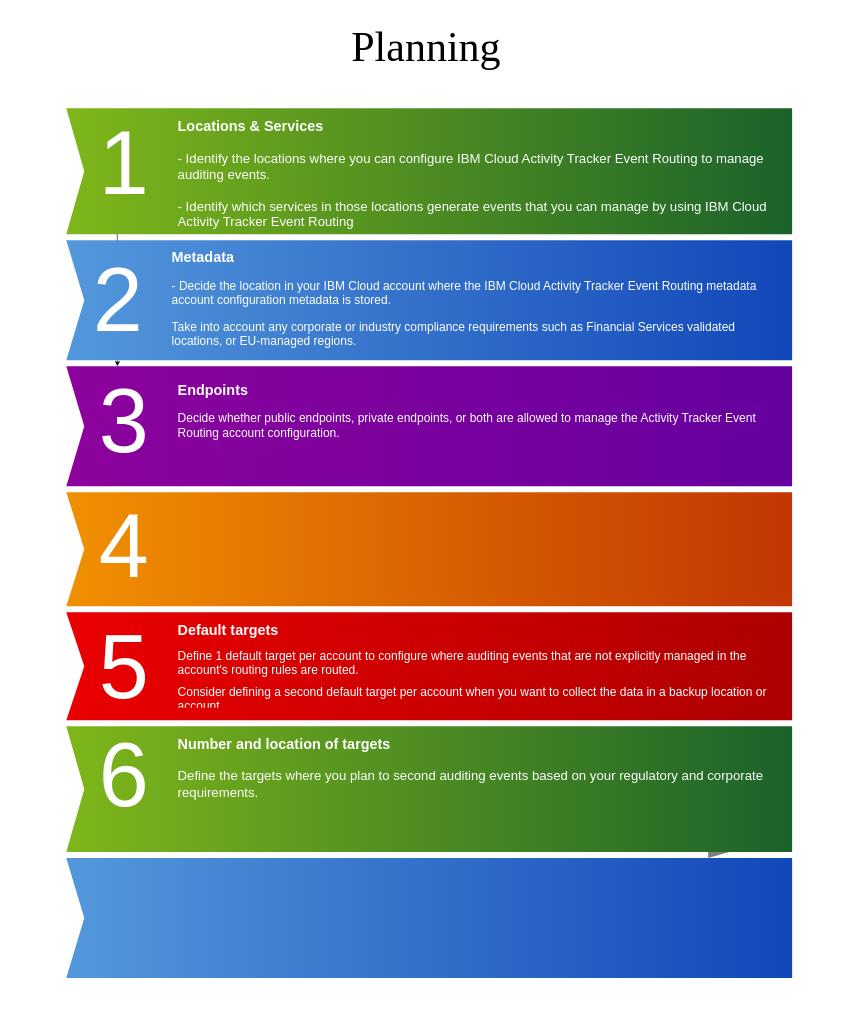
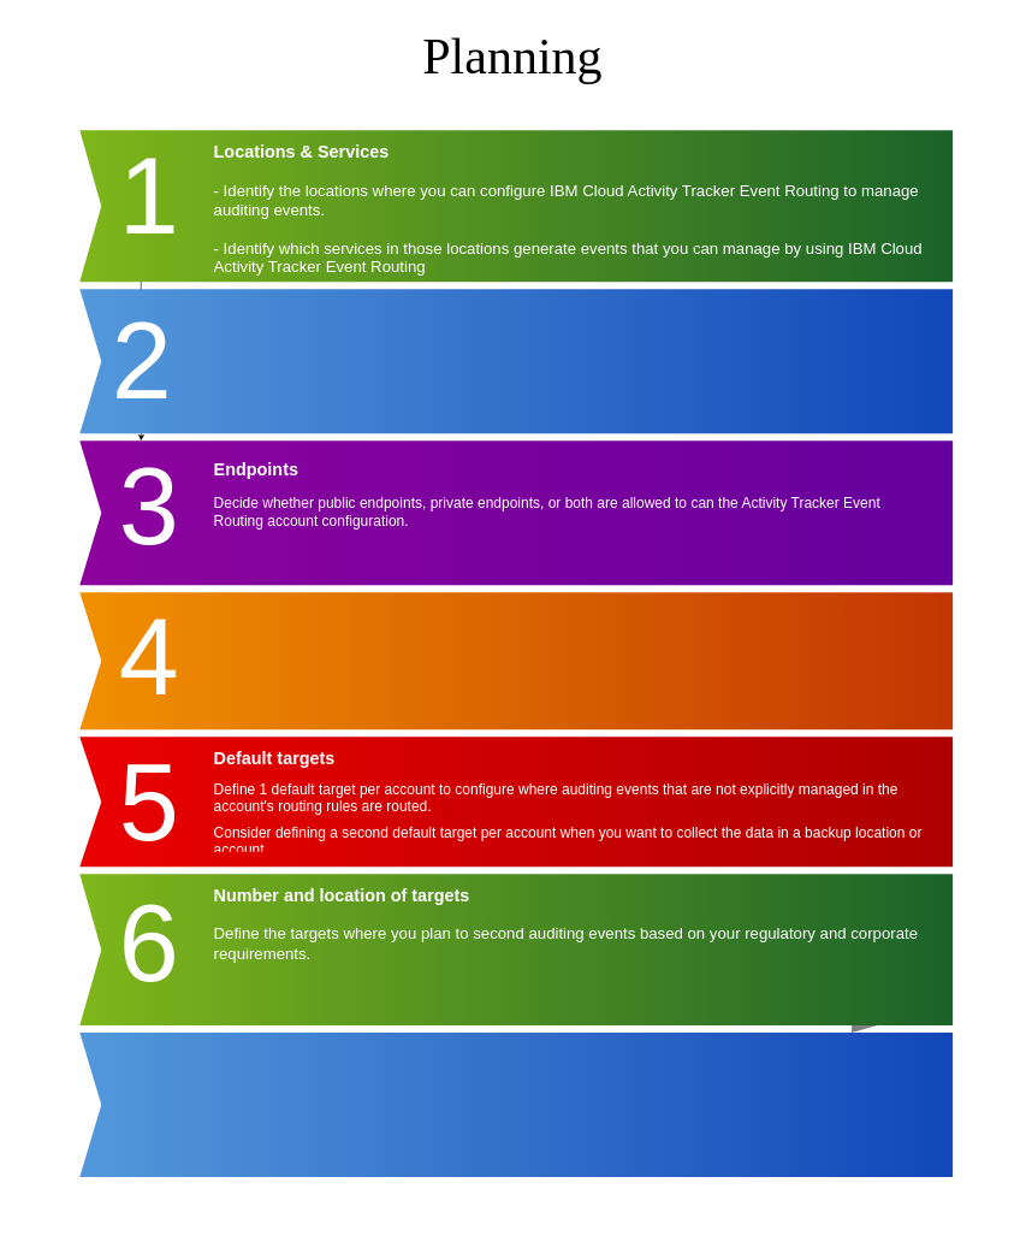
  <mxCell id="0" style=";html=1;" />
  <mxCell id="1" style=";html=1;" parent="0" />
  <mxCell id="2" value="" style="verticalLabelPosition=bottom;verticalAlign=top;html=1;strokeWidth=1;shape=mxgraph.basic.orthogonal_triangle;rounded=0;shadow=0;dashed=0;fontFamily=Tahoma;fontSize=10;fontColor=#FFFFFF;flipV=1;fillColor=#000000;strokeColor=none;opacity=50;" parent="1" vertex="1"><mxGeometry x="1180" y="360" width="140" height="40" as="geometry" /></mxCell>
  <mxCell id="3" value="" style="verticalLabelPosition=bottom;verticalAlign=top;html=1;strokeWidth=1;shape=mxgraph.basic.orthogonal_triangle;rounded=0;shadow=0;dashed=0;fontFamily=Tahoma;fontSize=10;fontColor=#FFFFFF;flipV=1;fillColor=#000000;strokeColor=none;opacity=50;" parent="1" vertex="1"><mxGeometry x="1180" y="590" width="140" height="40" as="geometry" /></mxCell>
  <mxCell id="4" value="" style="verticalLabelPosition=bottom;verticalAlign=top;html=1;strokeWidth=1;shape=mxgraph.basic.orthogonal_triangle;rounded=0;shadow=0;dashed=0;fontFamily=Tahoma;fontSize=10;fontColor=#FFFFFF;flipV=1;fillColor=#000000;strokeColor=none;opacity=50;" parent="1" vertex="1"><mxGeometry x="1180" y="790" width="140" height="40" as="geometry" /></mxCell>
  <mxCell id="5" value="" style="verticalLabelPosition=bottom;verticalAlign=top;html=1;strokeWidth=1;shape=mxgraph.basic.orthogonal_triangle;rounded=0;shadow=0;dashed=0;fontFamily=Tahoma;fontSize=10;fontColor=#FFFFFF;flipV=1;fillColor=#000000;strokeColor=none;opacity=50;" parent="1" vertex="1"><mxGeometry x="1190" y="1120" width="140" height="40" as="geometry" /></mxCell>
  <mxCell id="6" value="" style="verticalLabelPosition=bottom;verticalAlign=top;html=1;strokeWidth=1;shape=mxgraph.basic.orthogonal_triangle;rounded=0;shadow=0;dashed=0;fontFamily=Tahoma;fontSize=10;fontColor=#FFFFFF;flipV=1;fillColor=#000000;strokeColor=none;opacity=50;" parent="1" vertex="1"><mxGeometry x="1180" y="1200" width="140" height="40" as="geometry" /></mxCell>
  <mxCell id="7" value="Planning" style="whiteSpace=wrap;html=1;rounded=0;shadow=0;dashed=0;strokeWidth=1;fillColor=#ffffff;fontFamily=Verdana;fontSize=70;strokeColor=none;verticalAlign=top;spacingTop=10;" parent="1" vertex="1"><mxGeometry x="20" y="20" width="1380" height="1670" as="geometry" /></mxCell>
  <mxCell id="8" value="" style="edgeStyle=orthogonalEdgeStyle;rounded=0;orthogonalLoop=1;jettySize=auto;html=1;" edge="1" parent="1" source="21"><mxGeometry relative="1" as="geometry"><mxPoint x="195" y="420" as="targetPoint" /></mxGeometry></mxCell>
  <mxCell id="9" value="" style="line;strokeWidth=4;direction=south;html=1;rounded=0;shadow=0;dashed=0;fillColor=none;gradientColor=#AD0002;fontFamily=Helvetica;fontSize=150;fontColor=#FFFFFF;align=right;strokeColor=#FFFFFF;" parent="1" vertex="1"><mxGeometry x="260" y="190" width="10" height="160" as="geometry" /></mxCell>
  <mxCell id="10" value="" style="line;strokeWidth=4;direction=south;html=1;rounded=0;shadow=0;dashed=0;fillColor=none;gradientColor=#AD0002;fontFamily=Helvetica;fontSize=150;fontColor=#FFFFFF;align=right;strokeColor=#FFFFFF;" parent="1" vertex="1"><mxGeometry x="260" y="419.25" width="10" height="160" as="geometry" /></mxCell>
  <mxCell id="11" value="" style="line;strokeWidth=4;direction=south;html=1;rounded=0;shadow=0;dashed=0;fillColor=none;gradientColor=#AD0002;fontFamily=Helvetica;fontSize=150;fontColor=#FFFFFF;align=right;strokeColor=#FFFFFF;" parent="1" vertex="1"><mxGeometry x="260" y="630" width="10" height="160" as="geometry" /></mxCell>
  <mxCell id="12" value="" style="edgeStyle=orthogonalEdgeStyle;rounded=0;orthogonalLoop=1;jettySize=auto;html=1;fontSize=20;" parent="1" source="13" target="33" edge="1"><mxGeometry relative="1" as="geometry" /></mxCell>
  <mxCell id="13" value="" style="line;strokeWidth=4;direction=south;html=1;rounded=0;shadow=0;dashed=0;fillColor=none;gradientColor=#AD0002;fontFamily=Helvetica;fontSize=150;fontColor=#FFFFFF;align=right;strokeColor=#FFFFFF;" parent="1" vertex="1"><mxGeometry x="260" y="820" width="10" height="160" as="geometry" /></mxCell>
  <mxCell id="14" value="" style="line;strokeWidth=4;direction=south;html=1;rounded=0;shadow=0;dashed=0;fillColor=none;gradientColor=#AD0002;fontFamily=Helvetica;fontSize=150;fontColor=#FFFFFF;align=right;strokeColor=#FFFFFF;" parent="1" vertex="1"><mxGeometry x="260" y="1030" width="10" height="160" as="geometry" /></mxCell>
  <mxCell id="15" value="" style="verticalLabelPosition=bottom;verticalAlign=top;html=1;strokeWidth=1;shape=mxgraph.basic.orthogonal_triangle;rounded=0;shadow=0;dashed=0;fontFamily=Tahoma;fontSize=10;fontColor=#FFFFFF;flipV=1;fillColor=#000000;strokeColor=none;opacity=50;" parent="1" vertex="1"><mxGeometry x="1180" y="1390" width="140" height="40" as="geometry" /></mxCell>
  <mxCell id="16" value="" style="line;strokeWidth=4;direction=south;html=1;rounded=0;shadow=0;dashed=0;fillColor=none;gradientColor=#AD0002;fontFamily=Helvetica;fontSize=150;fontColor=#FFFFFF;align=right;strokeColor=#FFFFFF;" parent="1" vertex="1"><mxGeometry x="260" y="1220" width="10" height="160" as="geometry" /></mxCell>
  <mxCell id="17" value="" style="line;strokeWidth=4;direction=south;html=1;rounded=0;shadow=0;dashed=0;fillColor=none;gradientColor=#AD0002;fontFamily=Helvetica;fontSize=150;fontColor=#FFFFFF;align=right;strokeColor=#FFFFFF;" parent="1" vertex="1"><mxGeometry x="260" y="1449.25" width="10" height="160" as="geometry" /></mxCell>
  <mxCell id="18" value="" style="edgeStyle=orthogonalEdgeStyle;rounded=0;orthogonalLoop=1;jettySize=auto;html=1;" edge="1" parent="1" target="29"><mxGeometry relative="1" as="geometry"><mxPoint x="195" y="580" as="sourcePoint" /></mxGeometry></mxCell>
  <mxCell id="19" value="" style="group" vertex="1" connectable="0" parent="1"><mxGeometry x="110" y="170" width="1210" height="220" as="geometry" /></mxCell>
  <mxCell id="20" value="" style="html=1;shadow=0;dashed=0;align=center;verticalAlign=middle;shape=mxgraph.arrows2.arrow;dy=0;dx=0;notch=30;rounded=0;strokeColor=none;strokeWidth=1;fillColor=#7FB61A;fontFamily=Tahoma;fontSize=10;fontColor=#FFFFFF;gradientColor=#1B622A;gradientDirection=east;" parent="19" vertex="1"><mxGeometry y="10" width="1210" height="210" as="geometry" /></mxCell>
  <mxCell id="21" value="1" style="text;html=1;strokeColor=none;fillColor=none;align=right;verticalAlign=middle;whiteSpace=wrap;rounded=0;shadow=0;dashed=0;fontFamily=Helvetica;fontSize=150;fontColor=#FFFFFF;" parent="19" vertex="1"><mxGeometry x="30" y="20" width="110" height="160" as="geometry" /></mxCell>
  <mxCell id="22" value="&lt;h1 style=&quot;&quot;&gt;&lt;font style=&quot;font-size: 24px;&quot;&gt;Locations &amp;amp; Services&lt;/font&gt;&lt;/h1&gt;&lt;div style=&quot;font-size: 22px;&quot;&gt;&lt;font style=&quot;font-size: 22px;&quot;&gt;- Identify the locations where you can configure IBM Cloud Activity Tracker Event Routing to manage auditing events.&lt;/font&gt;&lt;/div&gt;&lt;div style=&quot;font-size: 22px;&quot;&gt;&lt;font style=&quot;font-size: 22px;&quot;&gt;&lt;br style=&quot;&quot;&gt;&lt;/font&gt;&lt;/div&gt;&lt;div style=&quot;font-size: 22px;&quot;&gt;&lt;font style=&quot;font-size: 22px;&quot;&gt;- Identify which services in those locations generate events that you can manage by using IBM Cloud Activity Tracker Event Routing&lt;/font&gt;&lt;/div&gt;" style="text;html=1;strokeColor=none;fillColor=none;spacing=5;spacingTop=-20;whiteSpace=wrap;overflow=hidden;rounded=0;shadow=0;dashed=0;fontFamily=Helvetica;fontSize=18;fontColor=#FFFFFF;align=left;" parent="19" vertex="1"><mxGeometry x="181.25" width="1008.75" height="220" as="geometry" /></mxCell>
  <mxCell id="23" value="" style="group" vertex="1" connectable="0" parent="1"><mxGeometry x="110" y="400" width="1210" height="200" as="geometry" /></mxCell>
  <mxCell id="24" value="" style="html=1;shadow=0;dashed=0;align=center;verticalAlign=middle;shape=mxgraph.arrows2.arrow;dy=0;dx=0;notch=30;rounded=0;strokeColor=none;strokeWidth=1;fillColor=#5398DB;fontFamily=Tahoma;fontSize=10;fontColor=#FFFFFF;gradientColor=#1247B9;gradientDirection=east;" parent="23" vertex="1"><mxGeometry width="1210" height="200" as="geometry" /></mxCell>
  <mxCell id="25" value="2" style="text;html=1;strokeColor=none;fillColor=none;align=right;verticalAlign=middle;whiteSpace=wrap;rounded=0;shadow=0;dashed=0;fontFamily=Helvetica;fontSize=150;fontColor=#FFFFFF;" parent="23" vertex="1"><mxGeometry x="20" y="8.5" width="110" height="181.5" as="geometry" /></mxCell>
- <mxCell id="26" value="&lt;h1&gt;Metadata&lt;/h1&gt;&lt;p style=&quot;font-size: 20px;&quot;&gt;&lt;font style=&quot;font-size: 20px;&quot;&gt;- Decide the location in your IBM Cloud account where the IBM Cloud Activity Tracker Event Routing metadata account configuration metadata is stored.&lt;/font&gt;&lt;/p&gt;&lt;p style=&quot;font-size: 20px;&quot;&gt;&lt;font style=&quot;font-size: 20px;&quot;&gt;Take into account any corporate or industry compliance requirements such as Financial Services validated locations, or EU-managed regions.&lt;/font&gt;&lt;/p&gt;" style="text;html=1;strokeColor=none;fillColor=none;spacing=5;spacingTop=-20;whiteSpace=wrap;overflow=hidden;rounded=0;shadow=0;dashed=0;fontFamily=Helvetica;fontSize=12;fontColor=#FFFFFF;align=left;" parent="23" vertex="1"><mxGeometry x="171.25" y="9.25" width="1018.75" height="180" as="geometry" /></mxCell>
  <mxCell id="27" value="" style="group" vertex="1" connectable="0" parent="1"><mxGeometry x="110" y="610" width="1210" height="200" as="geometry" /></mxCell>
  <mxCell id="28" value="" style="html=1;shadow=0;dashed=0;align=center;verticalAlign=middle;shape=mxgraph.arrows2.arrow;dy=0;dx=0;notch=30;rounded=0;strokeColor=none;strokeWidth=1;fillColor=#8D029D;fontFamily=Tahoma;fontSize=10;fontColor=#FFFFFF;gradientColor=#65009E;gradientDirection=east;" parent="27" vertex="1"><mxGeometry width="1210" height="200" as="geometry" /></mxCell>
  <mxCell id="29" value="3" style="text;html=1;strokeColor=none;fillColor=none;align=right;verticalAlign=middle;whiteSpace=wrap;rounded=0;shadow=0;dashed=0;fontFamily=Helvetica;fontSize=150;fontColor=#FFFFFF;" parent="27" vertex="1"><mxGeometry x="30" width="110" height="180" as="geometry" /></mxCell>
- <mxCell id="30" value="&lt;h1&gt;Endpoints&lt;/h1&gt;&lt;p style=&quot;font-size: 20px;&quot;&gt;Decide whether public endpoints, private endpoints, or both are allowed to manage the Activity Tracker Event Routing account configuration.&lt;br&gt;&lt;/p&gt;" style="text;html=1;strokeColor=none;fillColor=none;spacing=5;spacingTop=-20;whiteSpace=wrap;overflow=hidden;rounded=0;shadow=0;dashed=0;fontFamily=Helvetica;fontSize=12;fontColor=#FFFFFF;align=left;" parent="27" vertex="1"><mxGeometry x="180.63" y="20" width="1000" height="150" as="geometry" /></mxCell>
+ <mxCell id="30" value="&lt;h1&gt;Endpoints&lt;/h1&gt;&lt;p style=&quot;font-size: 20px;&quot;&gt;Decide whether public endpoints, private endpoints, or both are allowed to can the Activity Tracker Event Routing account configuration.&lt;br&gt;&lt;/p&gt;" style="text;html=1;strokeColor=none;fillColor=none;spacing=5;spacingTop=-20;whiteSpace=wrap;overflow=hidden;rounded=0;shadow=0;dashed=0;fontFamily=Helvetica;fontSize=12;fontColor=#FFFFFF;align=left;" parent="27" vertex="1"><mxGeometry x="180.63" y="20" width="1000" height="150" as="geometry" /></mxCell>
  <mxCell id="31" value="" style="group" vertex="1" connectable="0" parent="1"><mxGeometry x="110" y="818.5" width="1210" height="191.5" as="geometry" /></mxCell>
  <mxCell id="32" value="" style="html=1;shadow=0;dashed=0;align=center;verticalAlign=middle;shape=mxgraph.arrows2.arrow;dy=0;dx=0;notch=30;rounded=0;strokeColor=none;strokeWidth=1;fillColor=#F19001;fontFamily=Tahoma;fontSize=10;fontColor=#FFFFFF;gradientColor=#C23603;gradientDirection=east;" parent="31" vertex="1"><mxGeometry y="1.5" width="1210" height="190" as="geometry" /></mxCell>
  <mxCell id="33" value="4" style="text;html=1;strokeColor=none;fillColor=none;align=right;verticalAlign=middle;whiteSpace=wrap;rounded=0;shadow=0;dashed=0;fontFamily=Helvetica;fontSize=150;fontColor=#FFFFFF;" parent="31" vertex="1"><mxGeometry x="10" width="130" height="180" as="geometry" /></mxCell>
  <mxCell id="34" value="" style="group" vertex="1" connectable="0" parent="1"><mxGeometry x="110" y="1020" width="1210" height="180" as="geometry" /></mxCell>
  <mxCell id="35" value="" style="html=1;shadow=0;dashed=0;align=center;verticalAlign=middle;shape=mxgraph.arrows2.arrow;dy=0;dx=0;notch=30;rounded=0;strokeColor=none;strokeWidth=1;fillColor=#EA0001;fontFamily=Tahoma;fontSize=10;fontColor=#FFFFFF;gradientColor=#AD0002;gradientDirection=east;" parent="34" vertex="1"><mxGeometry width="1210" height="180" as="geometry" /></mxCell>
  <mxCell id="36" value="5" style="text;html=1;strokeColor=none;fillColor=none;align=right;verticalAlign=middle;whiteSpace=wrap;rounded=0;shadow=0;dashed=0;fontFamily=Helvetica;fontSize=150;fontColor=#FFFFFF;" parent="34" vertex="1"><mxGeometry x="30" width="110" height="180" as="geometry" /></mxCell>
  <mxCell id="37" value="&lt;h1&gt;Default targets&lt;/h1&gt;&lt;p&gt;&lt;font style=&quot;font-size: 20px;&quot;&gt;Define 1 default target per account to configure where auditing events that are not explicitly managed in the account's routing rules are routed.&amp;nbsp;&lt;/font&gt;&lt;/p&gt;&lt;p&gt;&lt;font style=&quot;font-size: 20px;&quot;&gt;Consider defining a second default target per account when you want to collect the data in a backup location or account.&lt;/font&gt;&lt;br&gt;&lt;/p&gt;" style="text;html=1;strokeColor=none;fillColor=none;spacing=5;spacingTop=-20;whiteSpace=wrap;overflow=hidden;rounded=0;shadow=0;dashed=0;fontFamily=Helvetica;fontSize=12;fontColor=#FFFFFF;align=left;" parent="34" vertex="1"><mxGeometry x="181.25" y="10" width="1008.75" height="150" as="geometry" /></mxCell>
  <mxCell id="38" value="" style="group" vertex="1" connectable="0" parent="1"><mxGeometry x="110" y="1200" width="1210" height="220" as="geometry" /></mxCell>
  <mxCell id="39" value="" style="html=1;shadow=0;dashed=0;align=center;verticalAlign=middle;shape=mxgraph.arrows2.arrow;dy=0;dx=0;notch=30;rounded=0;strokeColor=none;strokeWidth=1;fillColor=#7FB61A;fontFamily=Tahoma;fontSize=10;fontColor=#FFFFFF;gradientColor=#1B622A;gradientDirection=east;" parent="38" vertex="1"><mxGeometry y="10" width="1210" height="210" as="geometry" /></mxCell>
- <mxCell id="40" value="6" style="text;html=1;strokeColor=none;fillColor=none;align=right;verticalAlign=middle;whiteSpace=wrap;rounded=0;shadow=0;dashed=0;fontFamily=Helvetica;fontSize=150;fontColor=#FFFFFF;" parent="38" vertex="1"><mxGeometry x="30" y="10" width="110" height="160" as="geometry" /></mxCell>
+ <mxCell id="40" value="6" style="text;html=1;strokeColor=none;fillColor=none;align=right;verticalAlign=middle;whiteSpace=wrap;rounded=0;shadow=0;dashed=0;fontFamily=Helvetica;fontSize=150;fontColor=#FFFFFF;" parent="38" vertex="1"><mxGeometry x="30" y="25" width="110" height="160" as="geometry" /></mxCell>
  <mxCell id="41" value="&lt;h1 style=&quot;&quot;&gt;&lt;font style=&quot;font-size: 24px;&quot;&gt;Number and location of targets&lt;/font&gt;&lt;/h1&gt;&lt;div style=&quot;font-size: 22px;&quot;&gt;Define the targets where you plan to second auditing events based on your regulatory and corporate requirements.&lt;br&gt;&lt;/div&gt;" style="text;html=1;strokeColor=none;fillColor=none;spacing=5;spacingTop=-20;whiteSpace=wrap;overflow=hidden;rounded=0;shadow=0;dashed=0;fontFamily=Helvetica;fontSize=18;fontColor=#FFFFFF;align=left;" parent="38" vertex="1"><mxGeometry x="181.25" width="1008.75" height="220" as="geometry" /></mxCell>
  <mxCell id="42" value="" style="group" vertex="1" connectable="0" parent="1"><mxGeometry x="110" y="1430" width="1210" height="200" as="geometry" /></mxCell>
  <mxCell id="43" value="" style="html=1;shadow=0;dashed=0;align=center;verticalAlign=middle;shape=mxgraph.arrows2.arrow;dy=0;dx=0;notch=30;rounded=0;strokeColor=none;strokeWidth=1;fillColor=#5398DB;fontFamily=Tahoma;fontSize=10;fontColor=#FFFFFF;gradientColor=#1247B9;gradientDirection=east;" parent="42" vertex="1"><mxGeometry width="1210" height="200" as="geometry" /></mxCell>
